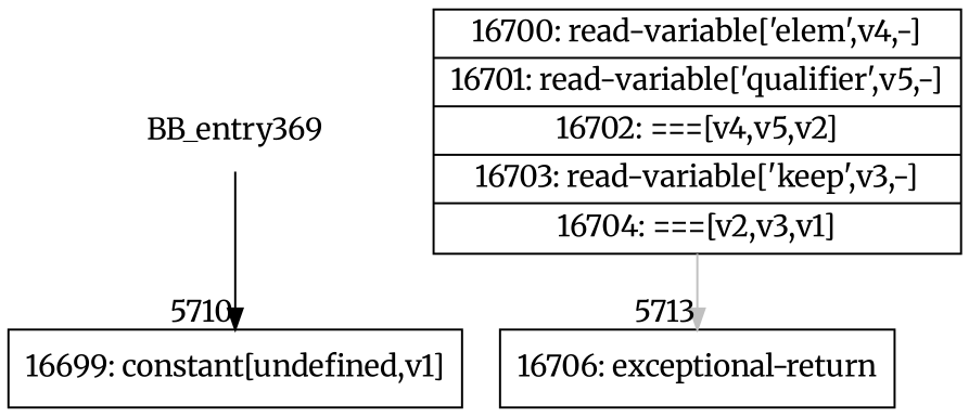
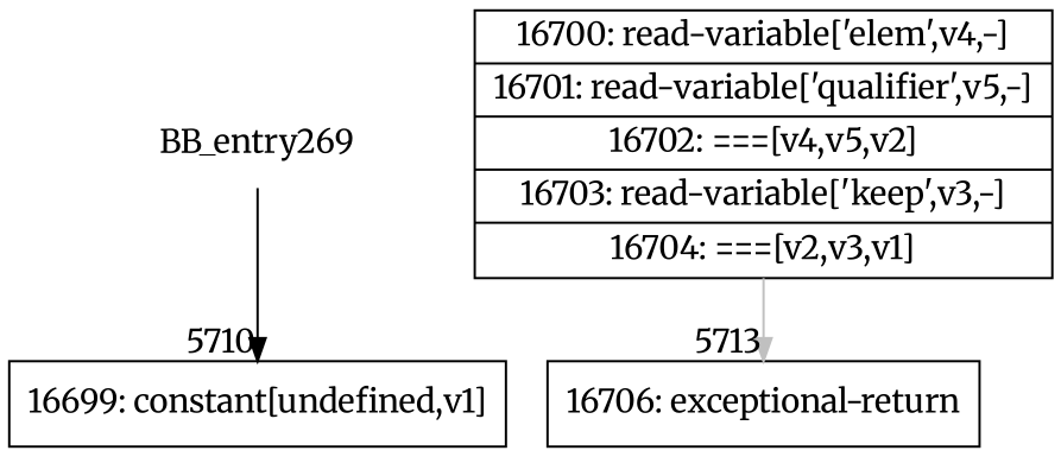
  digraph {
    fontname=Merriweather
    rankdir=TD
    node [fontname=Merriweather shape=record]
    edge [fontname=Merriweather headport=n tailport=s]
-   BB_entry369 [shape=none]
+   BB_entry369 [shape=none label=BB_entry269]
    n2 [label="{16699: constant[undefined,v1]}"]
    n3 [label="{16700: read-variable['elem',v4,-]|16701: read-variable['qualifier',v5,-]|16702: ===[v4,v5,v2]|16703: read-variable['keep',v3,-]|16704: ===[v2,v3,v1]}"]
    n4 [label="{16706: exceptional-return}"]
    BB_entry369 -> n2 [headlabel="    5710"]
    n3 -> n4 [color=gray headlabel="      5713"]
  }
